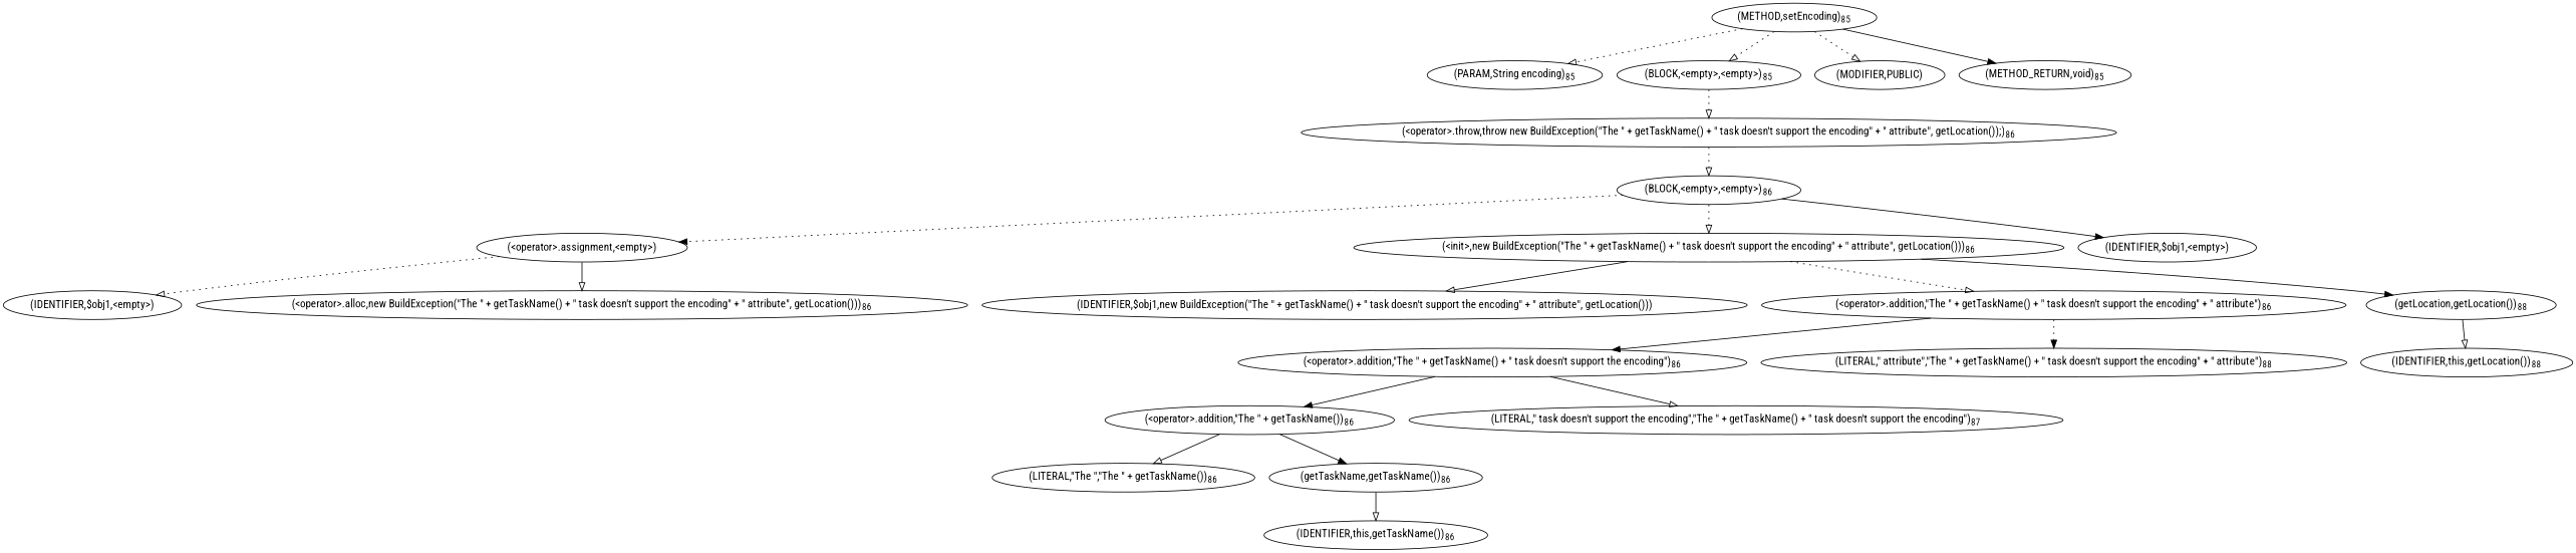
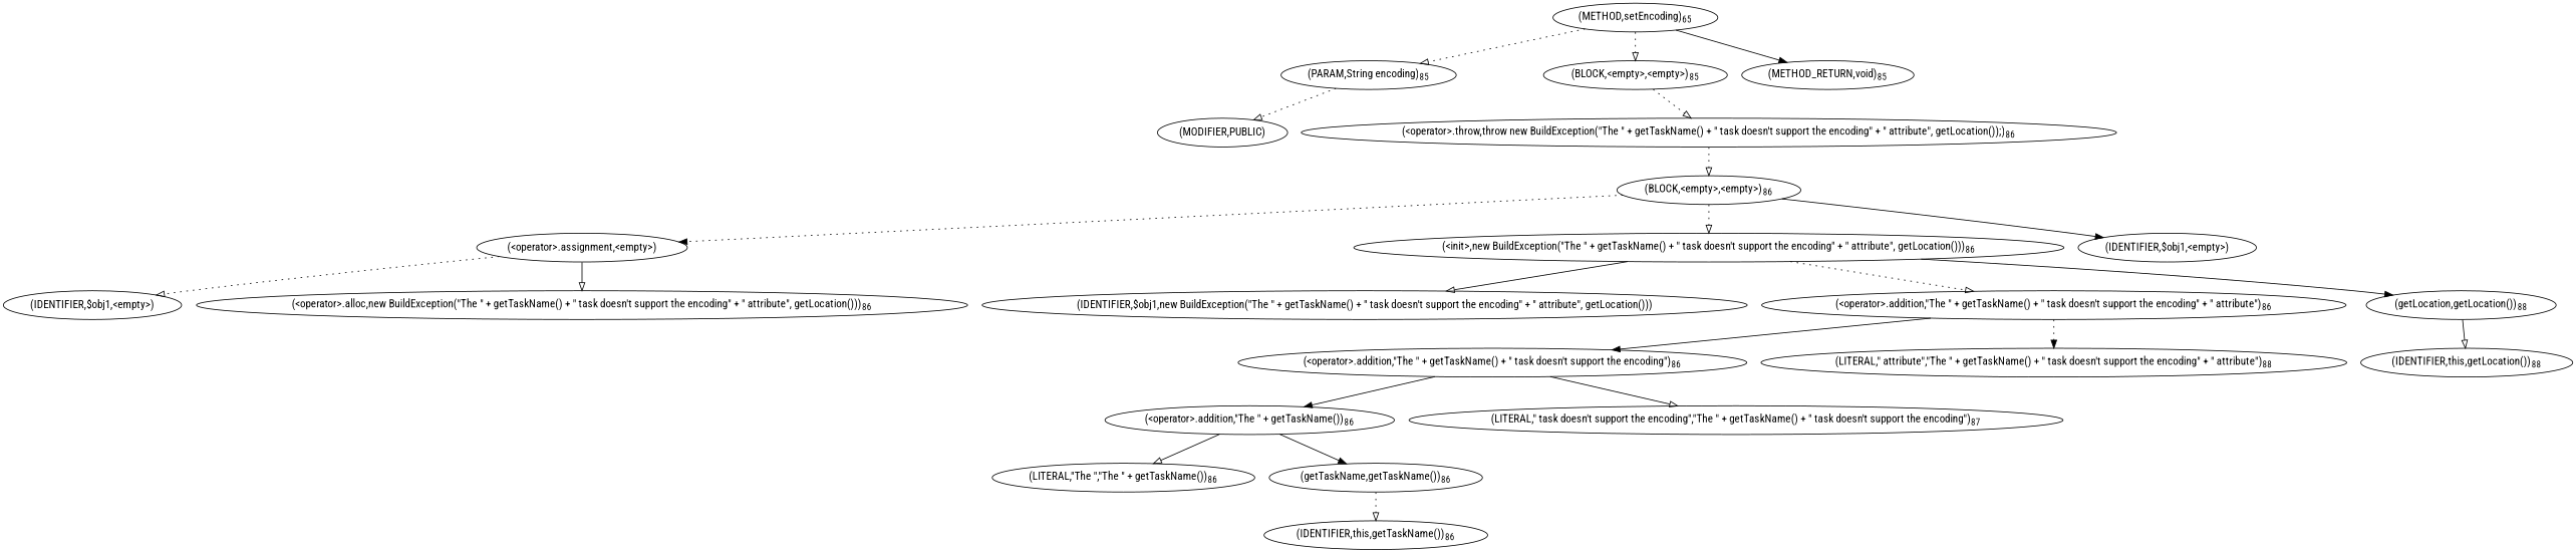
  digraph {
    fontname="Roboto Condensed"
    node [fontname="Roboto Condensed"]
    edge [arrowhead=onormal fontname="Roboto Condensed" style=dotted]
-   n1 [label=<(METHOD,setEncoding)<SUB>85</SUB>>]
+   n1 [label=<(METHOD,setEncoding)<SUB>65</SUB>>]
    n2 [label=<(PARAM,String encoding)<SUB>85</SUB>>]
    n3 [label=<(BLOCK,&lt;empty&gt;,&lt;empty&gt;)<SUB>85</SUB>>]
    n4 [label=<(MODIFIER,PUBLIC)>]
    n5 [label=<(METHOD_RETURN,void)<SUB>85</SUB>>]
    n6 [label=<(&lt;operator&gt;.throw,throw new BuildException(&quot;The &quot; + getTaskName() + &quot; task doesn't support the encoding&quot; + &quot; attribute&quot;, getLocation());)<SUB>86</SUB>>]
    n7 [label=<(BLOCK,&lt;empty&gt;,&lt;empty&gt;)<SUB>86</SUB>>]
    n8 [label=<(&lt;operator&gt;.assignment,&lt;empty&gt;)>]
    n9 [label=<(&lt;init&gt;,new BuildException(&quot;The &quot; + getTaskName() + &quot; task doesn't support the encoding&quot; + &quot; attribute&quot;, getLocation()))<SUB>86</SUB>>]
    n10 [label=<(IDENTIFIER,$obj1,&lt;empty&gt;)>]
    n11 [label=<(IDENTIFIER,$obj1,&lt;empty&gt;)>]
    n12 [label=<(&lt;operator&gt;.alloc,new BuildException(&quot;The &quot; + getTaskName() + &quot; task doesn't support the encoding&quot; + &quot; attribute&quot;, getLocation()))<SUB>86</SUB>>]
    n13 [label=<(IDENTIFIER,$obj1,new BuildException(&quot;The &quot; + getTaskName() + &quot; task doesn't support the encoding&quot; + &quot; attribute&quot;, getLocation()))>]
    n14 [label=<(&lt;operator&gt;.addition,&quot;The &quot; + getTaskName() + &quot; task doesn't support the encoding&quot; + &quot; attribute&quot;)<SUB>86</SUB>>]
    n15 [label=<(getLocation,getLocation())<SUB>88</SUB>>]
    n16 [label=<(&lt;operator&gt;.addition,&quot;The &quot; + getTaskName() + &quot; task doesn't support the encoding&quot;)<SUB>86</SUB>>]
    n17 [label=<(LITERAL,&quot; attribute&quot;,&quot;The &quot; + getTaskName() + &quot; task doesn't support the encoding&quot; + &quot; attribute&quot;)<SUB>88</SUB>>]
    n18 [label=<(IDENTIFIER,this,getLocation())<SUB>88</SUB>>]
    n19 [label=<(&lt;operator&gt;.addition,&quot;The &quot; + getTaskName())<SUB>86</SUB>>]
    n20 [label=<(LITERAL,&quot; task doesn't support the encoding&quot;,&quot;The &quot; + getTaskName() + &quot; task doesn't support the encoding&quot;)<SUB>87</SUB>>]
    n21 [label=<(LITERAL,&quot;The &quot;,&quot;The &quot; + getTaskName())<SUB>86</SUB>>]
    n22 [label=<(getTaskName,getTaskName())<SUB>86</SUB>>]
    n23 [label=<(IDENTIFIER,this,getTaskName())<SUB>86</SUB>>]
    n1 -> n2
    n1 -> n3
-   n1 -> n4
+   n2 -> n4
    n1 -> n5 [arrowhead=normal style=solid]
    n3 -> n6
    n6 -> n7
    n7 -> n8 [arrowhead=normal]
    n7 -> n9
    n7 -> n10 [arrowhead=normal style=solid]
    n8 -> n11
    n8 -> n12 [style=solid]
    n9 -> n13 [style=solid]
    n9 -> n14
    n9 -> n15 [arrowhead=normal style=solid]
    n14 -> n16 [arrowhead=normal style=solid]
    n14 -> n17 [arrowhead=normal]
    n15 -> n18 [style=solid]
    n16 -> n19 [arrowhead=normal style=solid]
    n16 -> n20 [style=solid]
    n19 -> n21 [style=solid]
    n19 -> n22 [arrowhead=normal style=solid]
-   n22 -> n23 [style=solid]
+   n22 -> n23
  }
